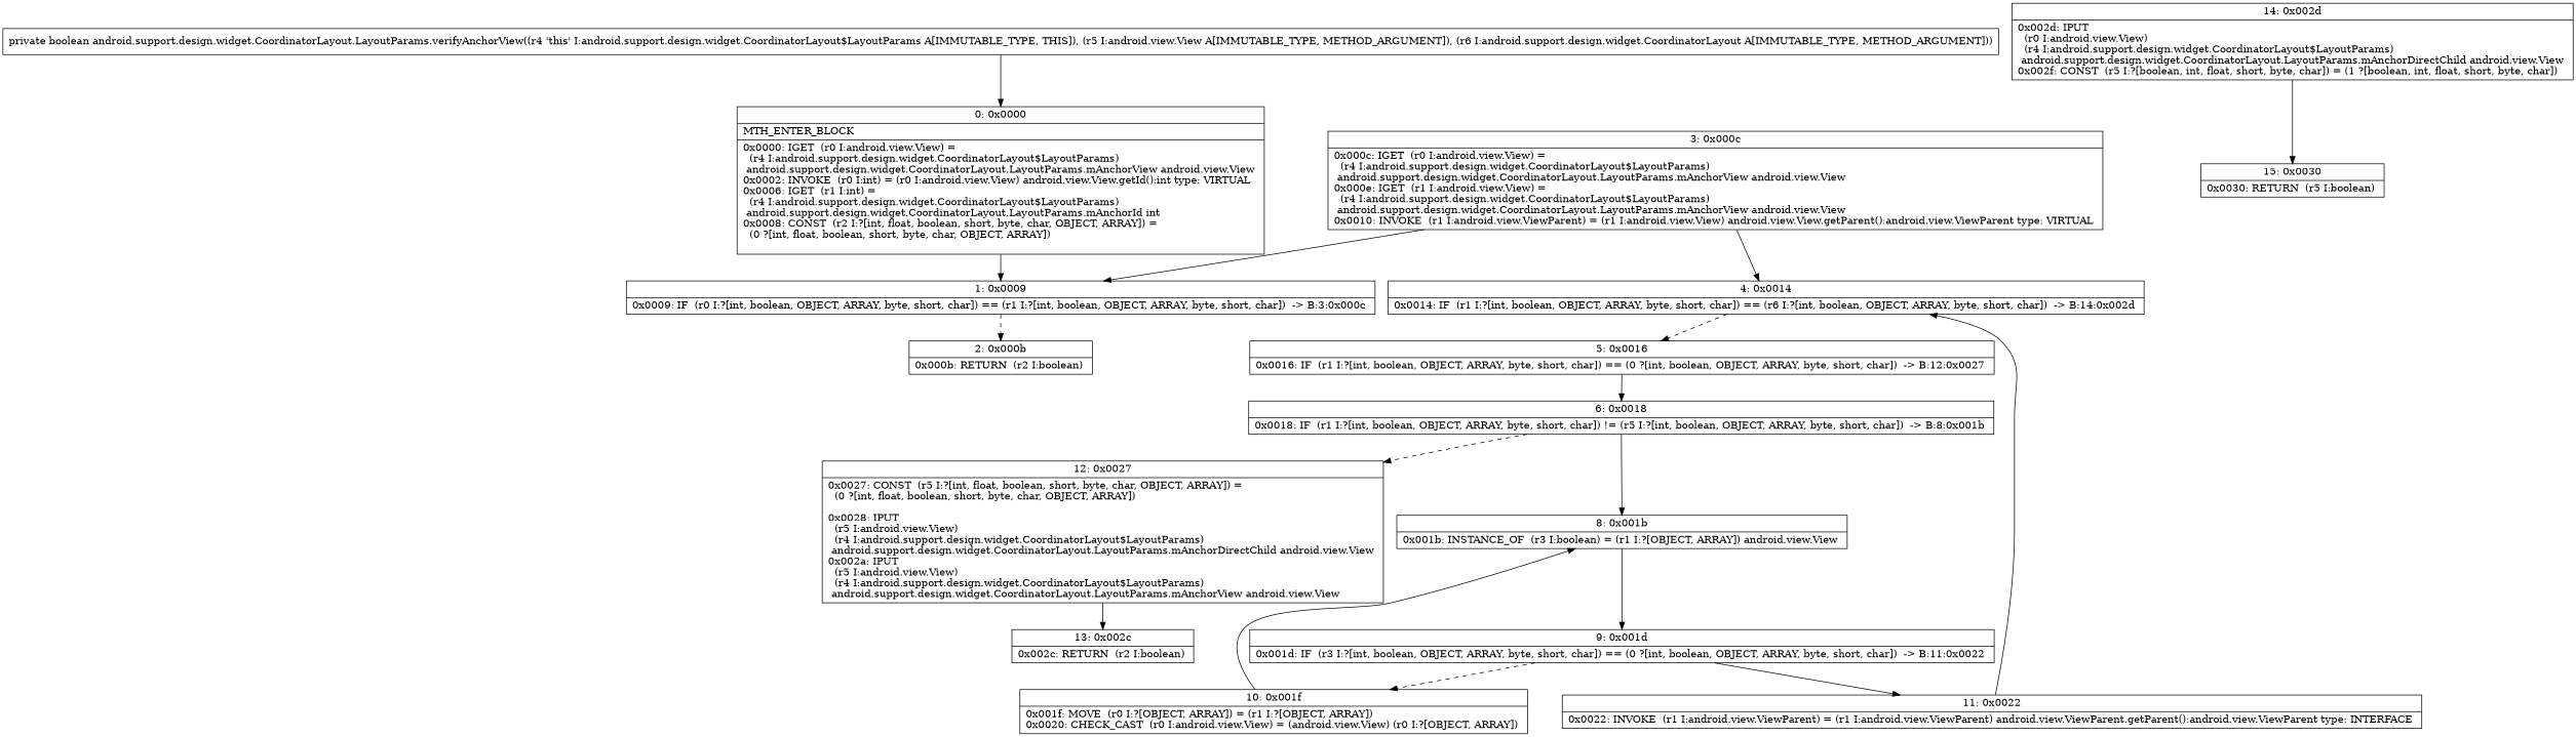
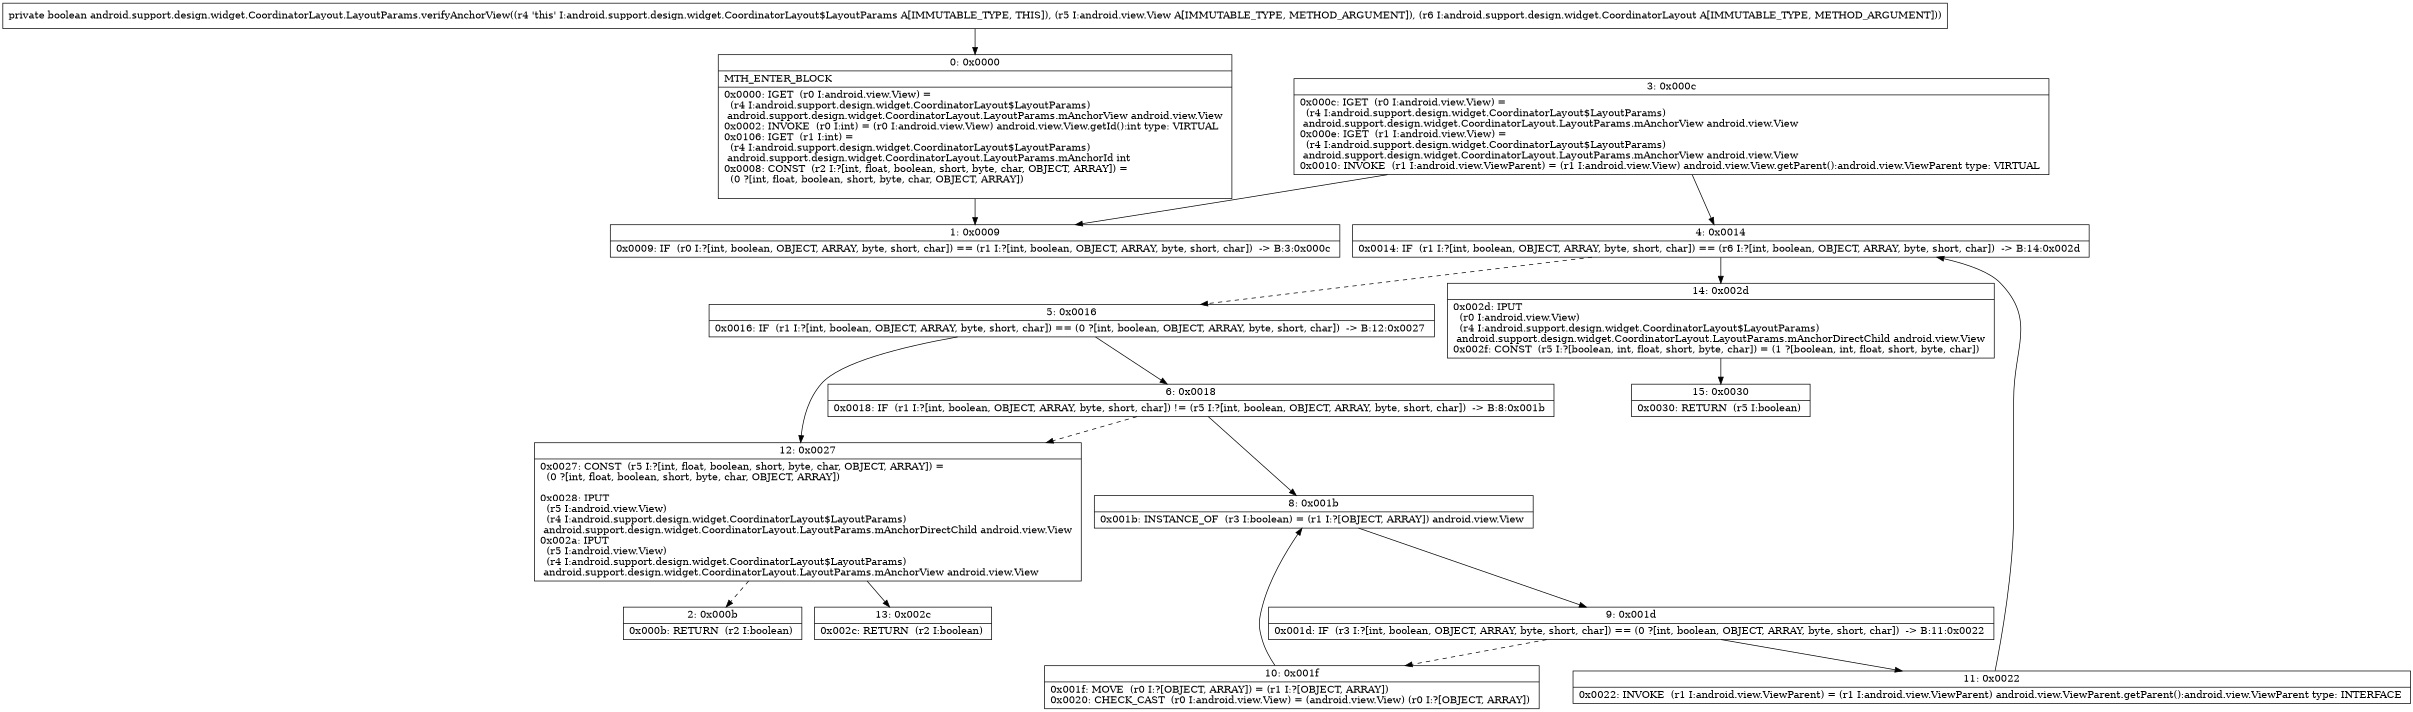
  digraph {
    node [shape=record]
-   n1 [label="{0\:\ 0x0000|MTH_ENTER_BLOCK\l|0x0000: IGET  (r0 I:android.view.View) = \l  (r4 I:android.support.design.widget.CoordinatorLayout$LayoutParams)\l android.support.design.widget.CoordinatorLayout.LayoutParams.mAnchorView android.view.View \l0x0002: INVOKE  (r0 I:int) = (r0 I:android.view.View) android.view.View.getId():int type: VIRTUAL \l0x0006: IGET  (r1 I:int) = \l  (r4 I:android.support.design.widget.CoordinatorLayout$LayoutParams)\l android.support.design.widget.CoordinatorLayout.LayoutParams.mAnchorId int \l0x0008: CONST  (r2 I:?[int, float, boolean, short, byte, char, OBJECT, ARRAY]) = \l  (0 ?[int, float, boolean, short, byte, char, OBJECT, ARRAY])\l \l}"]
+   n1 [label="{0\:\ 0x0000|MTH_ENTER_BLOCK\l|0x0000: IGET  (r0 I:android.view.View) = \l  (r4 I:android.support.design.widget.CoordinatorLayout$LayoutParams)\l android.support.design.widget.CoordinatorLayout.LayoutParams.mAnchorView android.view.View \l0x0002: INVOKE  (r0 I:int) = (r0 I:android.view.View) android.view.View.getId():int type: VIRTUAL \l0x0106: IGET  (r1 I:int) = \l  (r4 I:android.support.design.widget.CoordinatorLayout$LayoutParams)\l android.support.design.widget.CoordinatorLayout.LayoutParams.mAnchorId int \l0x0008: CONST  (r2 I:?[int, float, boolean, short, byte, char, OBJECT, ARRAY]) = \l  (0 ?[int, float, boolean, short, byte, char, OBJECT, ARRAY])\l \l}"]
    n2 [label="{1\:\ 0x0009|0x0009: IF  (r0 I:?[int, boolean, OBJECT, ARRAY, byte, short, char]) == (r1 I:?[int, boolean, OBJECT, ARRAY, byte, short, char])  \-\> B:3:0x000c \l}"]
    n3 [label="{2\:\ 0x000b|0x000b: RETURN  (r2 I:boolean) \l}"]
    n4 [label="{3\:\ 0x000c|0x000c: IGET  (r0 I:android.view.View) = \l  (r4 I:android.support.design.widget.CoordinatorLayout$LayoutParams)\l android.support.design.widget.CoordinatorLayout.LayoutParams.mAnchorView android.view.View \l0x000e: IGET  (r1 I:android.view.View) = \l  (r4 I:android.support.design.widget.CoordinatorLayout$LayoutParams)\l android.support.design.widget.CoordinatorLayout.LayoutParams.mAnchorView android.view.View \l0x0010: INVOKE  (r1 I:android.view.ViewParent) = (r1 I:android.view.View) android.view.View.getParent():android.view.ViewParent type: VIRTUAL \l}"]
    n5 [label="{4\:\ 0x0014|0x0014: IF  (r1 I:?[int, boolean, OBJECT, ARRAY, byte, short, char]) == (r6 I:?[int, boolean, OBJECT, ARRAY, byte, short, char])  \-\> B:14:0x002d \l}"]
    n6 [label="{5\:\ 0x0016|0x0016: IF  (r1 I:?[int, boolean, OBJECT, ARRAY, byte, short, char]) == (0 ?[int, boolean, OBJECT, ARRAY, byte, short, char])  \-\> B:12:0x0027 \l}"]
    n7 [label="{14\:\ 0x002d|0x002d: IPUT  \l  (r0 I:android.view.View)\l  (r4 I:android.support.design.widget.CoordinatorLayout$LayoutParams)\l android.support.design.widget.CoordinatorLayout.LayoutParams.mAnchorDirectChild android.view.View \l0x002f: CONST  (r5 I:?[boolean, int, float, short, byte, char]) = (1 ?[boolean, int, float, short, byte, char]) \l}"]
    n8 [label="{6\:\ 0x0018|0x0018: IF  (r1 I:?[int, boolean, OBJECT, ARRAY, byte, short, char]) != (r5 I:?[int, boolean, OBJECT, ARRAY, byte, short, char])  \-\> B:8:0x001b \l}"]
    n9 [label="{12\:\ 0x0027|0x0027: CONST  (r5 I:?[int, float, boolean, short, byte, char, OBJECT, ARRAY]) = \l  (0 ?[int, float, boolean, short, byte, char, OBJECT, ARRAY])\l \l0x0028: IPUT  \l  (r5 I:android.view.View)\l  (r4 I:android.support.design.widget.CoordinatorLayout$LayoutParams)\l android.support.design.widget.CoordinatorLayout.LayoutParams.mAnchorDirectChild android.view.View \l0x002a: IPUT  \l  (r5 I:android.view.View)\l  (r4 I:android.support.design.widget.CoordinatorLayout$LayoutParams)\l android.support.design.widget.CoordinatorLayout.LayoutParams.mAnchorView android.view.View \l}"]
    n10 [label="{15\:\ 0x0030|0x0030: RETURN  (r5 I:boolean) \l}"]
    n11 [label="{8\:\ 0x001b|0x001b: INSTANCE_OF  (r3 I:boolean) = (r1 I:?[OBJECT, ARRAY]) android.view.View \l}"]
    n12 [label="{13\:\ 0x002c|0x002c: RETURN  (r2 I:boolean) \l}"]
    n13 [label="{9\:\ 0x001d|0x001d: IF  (r3 I:?[int, boolean, OBJECT, ARRAY, byte, short, char]) == (0 ?[int, boolean, OBJECT, ARRAY, byte, short, char])  \-\> B:11:0x0022 \l}"]
    n14 [label="{10\:\ 0x001f|0x001f: MOVE  (r0 I:?[OBJECT, ARRAY]) = (r1 I:?[OBJECT, ARRAY]) \l0x0020: CHECK_CAST  (r0 I:android.view.View) = (android.view.View) (r0 I:?[OBJECT, ARRAY]) \l}"]
    n15 [label="{11\:\ 0x0022|0x0022: INVOKE  (r1 I:android.view.ViewParent) = (r1 I:android.view.ViewParent) android.view.ViewParent.getParent():android.view.ViewParent type: INTERFACE \l}"]
    n16 [label="{private boolean android.support.design.widget.CoordinatorLayout.LayoutParams.verifyAnchorView((r4 'this' I:android.support.design.widget.CoordinatorLayout$LayoutParams A[IMMUTABLE_TYPE, THIS]), (r5 I:android.view.View A[IMMUTABLE_TYPE, METHOD_ARGUMENT]), (r6 I:android.support.design.widget.CoordinatorLayout A[IMMUTABLE_TYPE, METHOD_ARGUMENT])) }"]
    n1 -> n2
-   n2 -> n3 [style=dashed]
+   n9 -> n3 [style=dashed]
    n4 -> n2
    n4 -> n5
    n5 -> n6 [style=dashed]
+   n5 -> n7
    n6 -> n8 [style=solid]
+   n6 -> n9
    n7 -> n10
    n8 -> n9 [style=dashed]
    n8 -> n11
    n9 -> n12
    n11 -> n13
    n13 -> n14 [style=dashed]
    n13 -> n15
    n14 -> n11
    n15 -> n5
    n16 -> n1
  }
